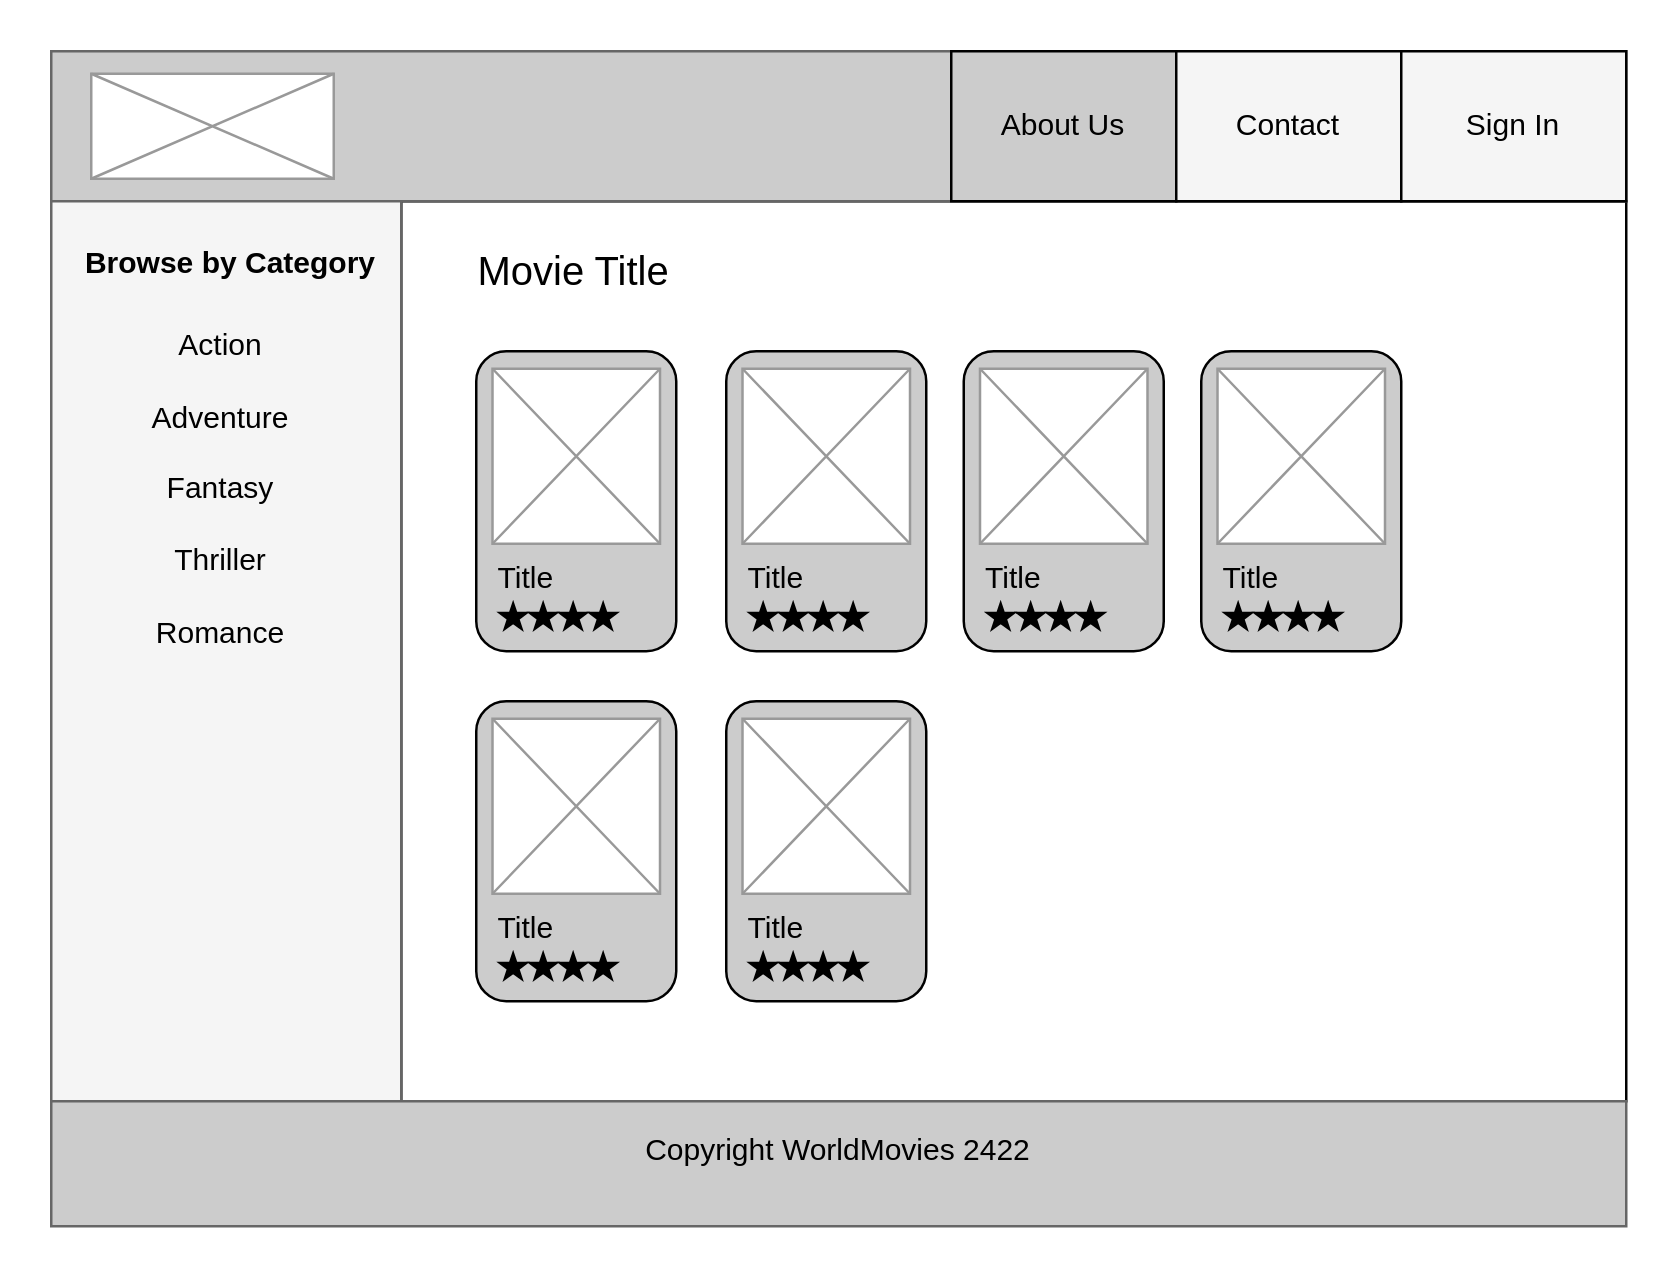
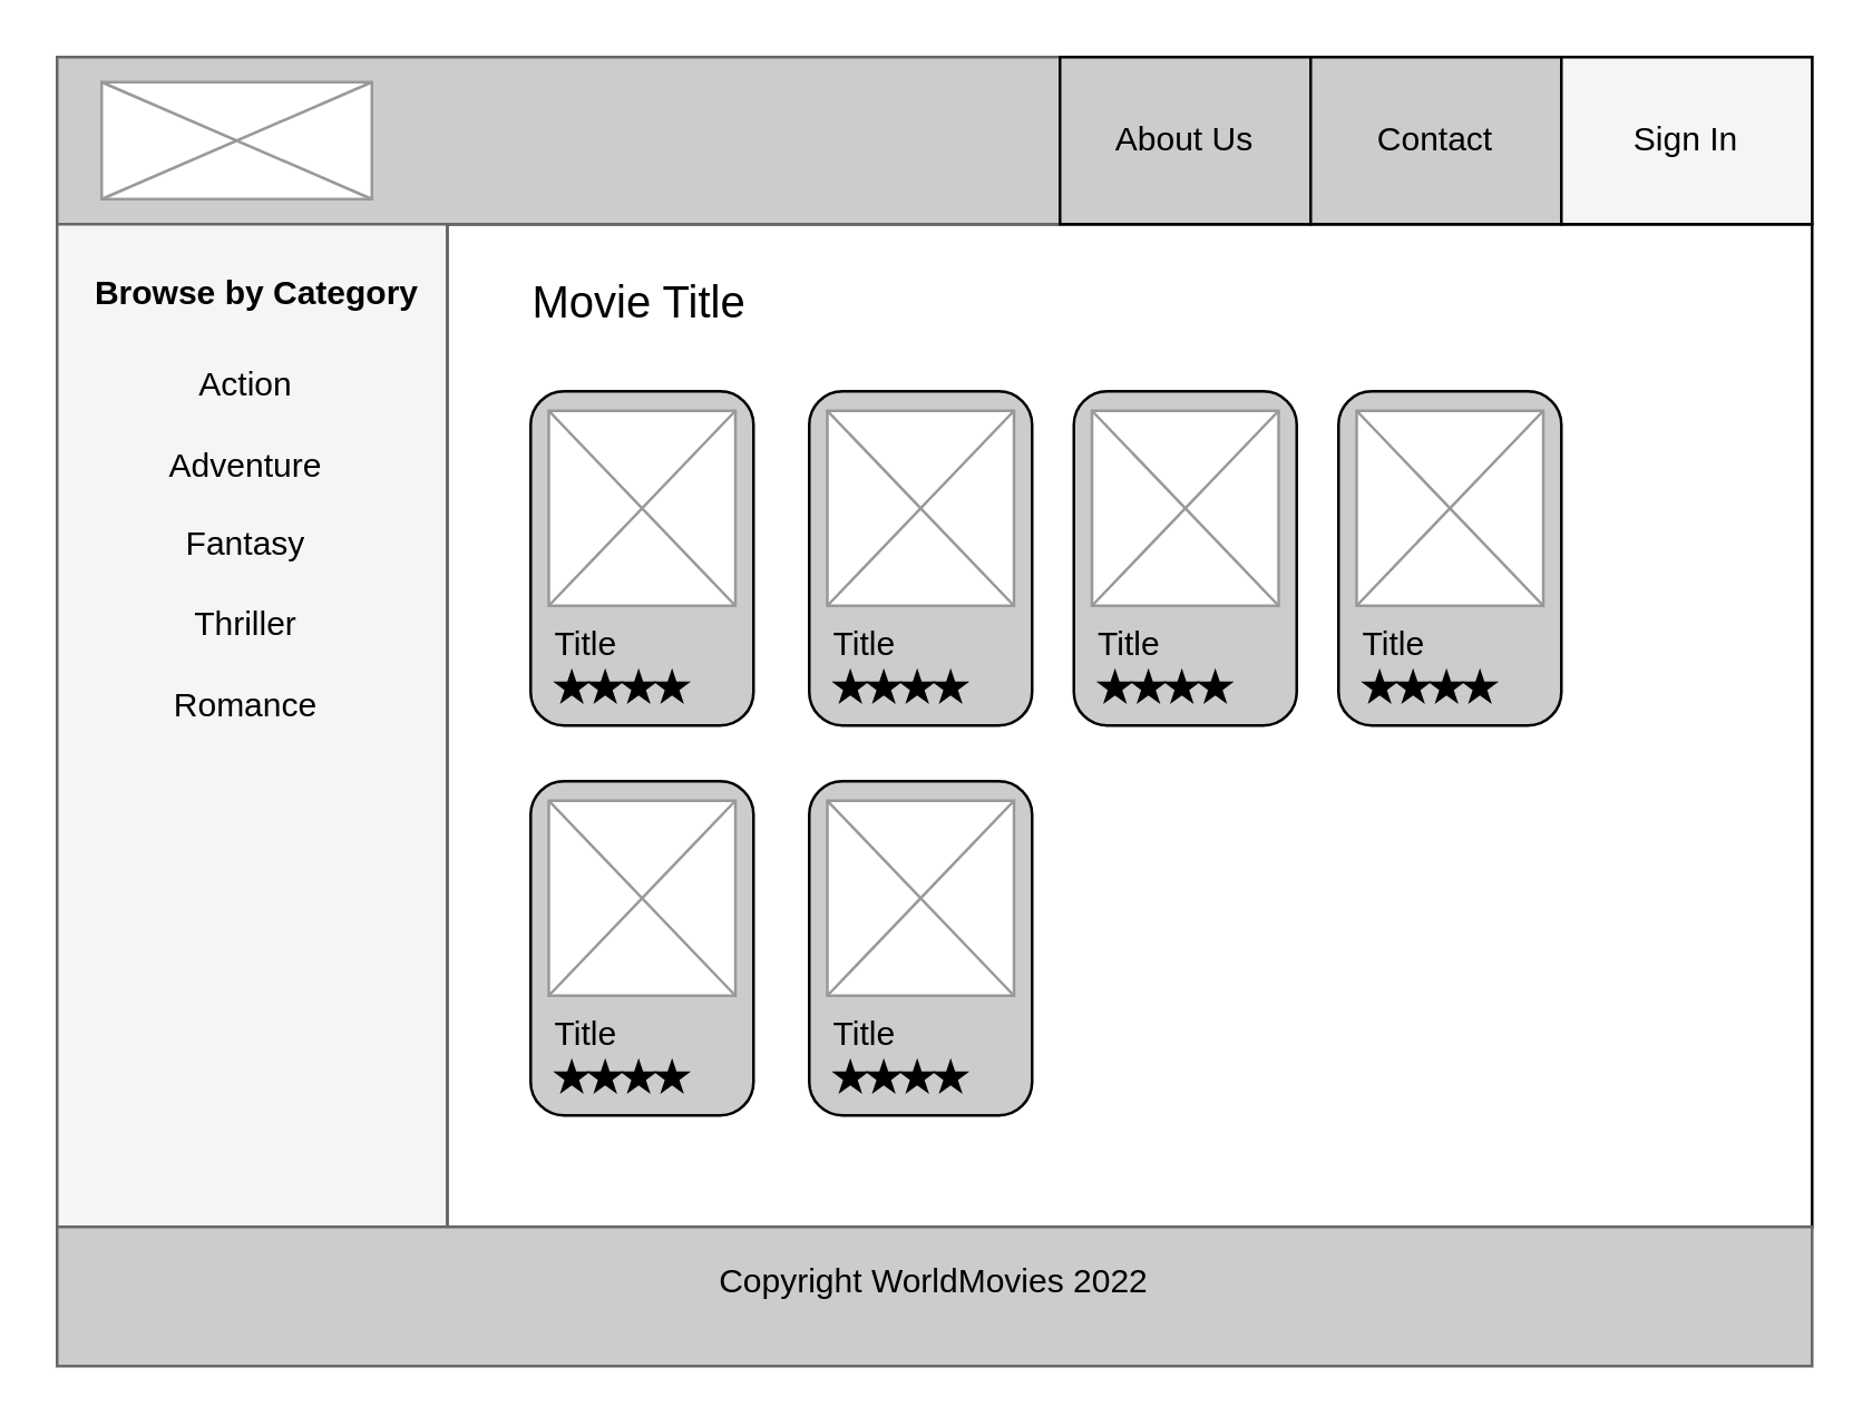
  <mxCell id="0" />
  <mxCell id="1" parent="0" />
  <mxCell id="2" value="" style="rounded=0;whiteSpace=wrap;html=1;movable=1;resizable=1;rotatable=1;deletable=1;editable=1;connectable=1;" parent="1" vertex="1"><mxGeometry x="160" y="80" width="490" height="360" as="geometry" /></mxCell>
  <mxCell id="3" value="" style="rounded=0;whiteSpace=wrap;html=1;fillColor=#CCCCCC;fontColor=#333333;strokeColor=#666666;" parent="1" vertex="1"><mxGeometry x="20" y="20" width="630" height="60" as="geometry" /></mxCell>
  <mxCell id="4" value="" style="rounded=0;whiteSpace=wrap;html=1;fillColor=#f5f5f5;fontColor=#333333;strokeColor=#666666;" parent="1" vertex="1"><mxGeometry x="20" y="80" width="140" height="360" as="geometry" /></mxCell>
  <mxCell id="5" value="" style="rounded=0;whiteSpace=wrap;html=1;fillColor=#CCCCCC;fontColor=#333333;strokeColor=#666666;" parent="1" vertex="1"><mxGeometry x="20" y="440" width="630" height="50" as="geometry" /></mxCell>
  <mxCell id="6" value="Action&lt;br&gt;&lt;br&gt;Adventure&lt;br&gt;&lt;br&gt;Fantasy&lt;br&gt;&lt;br&gt;Thriller&lt;br&gt;&lt;br&gt;Romance" style="text;html=1;strokeColor=none;fillColor=none;align=center;verticalAlign=middle;whiteSpace=wrap;rounded=0;" parent="1" vertex="1"><mxGeometry x="58" y="130" width="60" height="130" as="geometry" /></mxCell>
  <mxCell id="7" value="Browse by Category" style="text;html=1;strokeColor=none;fillColor=none;align=center;verticalAlign=middle;whiteSpace=wrap;rounded=0;fontStyle=1" parent="1" vertex="1"><mxGeometry x="24" y="90" width="136" height="30" as="geometry" /></mxCell>
  <mxCell id="8" value="" style="verticalLabelPosition=bottom;shadow=0;dashed=0;align=center;html=1;verticalAlign=top;strokeWidth=1;shape=mxgraph.mockup.graphics.simpleIcon;strokeColor=#999999;" parent="1" vertex="1"><mxGeometry x="36" y="29" width="97" height="42" as="geometry" /></mxCell>
  <mxCell id="9" value="About Us" style="rounded=0;whiteSpace=wrap;html=1;fillColor=#CCCCCC;" parent="1" vertex="1"><mxGeometry x="380" y="20" width="90" height="60" as="geometry" /></mxCell>
- <mxCell id="10" value="Contact" style="rounded=0;whiteSpace=wrap;html=1;fillColor=#f5f5f5;" parent="1" vertex="1"><mxGeometry x="470" y="20" width="90" height="60" as="geometry" /></mxCell>
+ <mxCell id="10" value="Contact" style="rounded=0;whiteSpace=wrap;html=1;fillColor=#CCCCCC;" parent="1" vertex="1"><mxGeometry x="470" y="20" width="90" height="60" as="geometry" /></mxCell>
  <mxCell id="11" value="Sign In" style="rounded=0;whiteSpace=wrap;html=1;fillColor=#f5f5f5;" parent="1" vertex="1"><mxGeometry x="560" y="20" width="90" height="60" as="geometry" /></mxCell>
- <mxCell id="12" value="Copyright WorldMovies 2422" style="text;html=1;strokeColor=none;fillColor=none;align=center;verticalAlign=middle;whiteSpace=wrap;rounded=0;" parent="1" vertex="1"><mxGeometry x="235" y="445" width="200" height="30" as="geometry" /></mxCell>
+ <mxCell id="12" value="Copyright WorldMovies 2022" style="text;html=1;strokeColor=none;fillColor=none;align=center;verticalAlign=middle;whiteSpace=wrap;rounded=0;" parent="1" vertex="1"><mxGeometry x="235" y="445" width="200" height="30" as="geometry" /></mxCell>
  <mxCell id="13" value="" style="rounded=1;whiteSpace=wrap;html=1;fillColor=#CCCCCC;" parent="1" vertex="1"><mxGeometry x="190" y="140" width="80" height="120" as="geometry" /></mxCell>
  <mxCell id="14" value="Movie Title" style="text;html=1;strokeColor=none;fillColor=none;align=left;verticalAlign=middle;whiteSpace=wrap;rounded=0;fontStyle=0;fontSize=16;" parent="1" vertex="1"><mxGeometry x="189" y="93" width="137" height="30" as="geometry" /></mxCell>
  <mxCell id="15" value="" style="verticalLabelPosition=bottom;shadow=0;dashed=0;align=center;html=1;verticalAlign=top;strokeWidth=1;shape=mxgraph.mockup.graphics.simpleIcon;strokeColor=#999999;" parent="1" vertex="1"><mxGeometry x="196.5" y="147" width="67" height="70" as="geometry" /></mxCell>
  <mxCell id="16" value="Title" style="text;html=1;strokeColor=none;fillColor=none;align=left;verticalAlign=middle;whiteSpace=wrap;rounded=0;fontSize=12;" parent="1" vertex="1"><mxGeometry x="197" y="221" width="60" height="20" as="geometry" /></mxCell>
  <mxCell id="17" value="" style="verticalLabelPosition=bottom;verticalAlign=top;html=1;shape=mxgraph.basic.star;fontSize=12;fillColor=#000000;" parent="1" vertex="1"><mxGeometry x="199.5" y="241" width="10.53" height="10" as="geometry" /></mxCell>
  <mxCell id="18" value="" style="verticalLabelPosition=bottom;verticalAlign=top;html=1;shape=mxgraph.basic.star;fontSize=12;fillColor=#000000;" parent="1" vertex="1"><mxGeometry x="211.5" y="241" width="10.53" height="10" as="geometry" /></mxCell>
  <mxCell id="19" value="" style="verticalLabelPosition=bottom;verticalAlign=top;html=1;shape=mxgraph.basic.star;fontSize=12;fillColor=#000000;" parent="1" vertex="1"><mxGeometry x="223.5" y="241" width="10.53" height="10" as="geometry" /></mxCell>
  <mxCell id="20" value="" style="verticalLabelPosition=bottom;verticalAlign=top;html=1;shape=mxgraph.basic.star;fontSize=12;fillColor=#000000;" parent="1" vertex="1"><mxGeometry x="235.5" y="241" width="10.53" height="10" as="geometry" /></mxCell>
  <mxCell id="21" value="" style="rounded=1;whiteSpace=wrap;html=1;fillColor=#CCCCCC;" parent="1" vertex="1"><mxGeometry x="290" y="140" width="80" height="120" as="geometry" /></mxCell>
  <mxCell id="22" value="" style="verticalLabelPosition=bottom;shadow=0;dashed=0;align=center;html=1;verticalAlign=top;strokeWidth=1;shape=mxgraph.mockup.graphics.simpleIcon;strokeColor=#999999;" parent="1" vertex="1"><mxGeometry x="296.5" y="147" width="67" height="70" as="geometry" /></mxCell>
  <mxCell id="23" value="Title" style="text;html=1;strokeColor=none;fillColor=none;align=left;verticalAlign=middle;whiteSpace=wrap;rounded=0;fontSize=12;" parent="1" vertex="1"><mxGeometry x="297" y="221" width="60" height="20" as="geometry" /></mxCell>
  <mxCell id="24" value="" style="verticalLabelPosition=bottom;verticalAlign=top;html=1;shape=mxgraph.basic.star;fontSize=12;fillColor=#000000;" parent="1" vertex="1"><mxGeometry x="299.5" y="241" width="10.53" height="10" as="geometry" /></mxCell>
  <mxCell id="25" value="" style="verticalLabelPosition=bottom;verticalAlign=top;html=1;shape=mxgraph.basic.star;fontSize=12;fillColor=#000000;" parent="1" vertex="1"><mxGeometry x="311.5" y="241" width="10.53" height="10" as="geometry" /></mxCell>
  <mxCell id="26" value="" style="verticalLabelPosition=bottom;verticalAlign=top;html=1;shape=mxgraph.basic.star;fontSize=12;fillColor=#000000;" parent="1" vertex="1"><mxGeometry x="323.5" y="241" width="10.53" height="10" as="geometry" /></mxCell>
  <mxCell id="27" value="" style="verticalLabelPosition=bottom;verticalAlign=top;html=1;shape=mxgraph.basic.star;fontSize=12;fillColor=#000000;" parent="1" vertex="1"><mxGeometry x="335.5" y="241" width="10.53" height="10" as="geometry" /></mxCell>
  <mxCell id="28" value="" style="rounded=1;whiteSpace=wrap;html=1;fillColor=#CCCCCC;" parent="1" vertex="1"><mxGeometry x="385" y="140" width="80" height="120" as="geometry" /></mxCell>
  <mxCell id="29" value="" style="verticalLabelPosition=bottom;shadow=0;dashed=0;align=center;html=1;verticalAlign=top;strokeWidth=1;shape=mxgraph.mockup.graphics.simpleIcon;strokeColor=#999999;" parent="1" vertex="1"><mxGeometry x="391.5" y="147" width="67" height="70" as="geometry" /></mxCell>
  <mxCell id="30" value="Title" style="text;html=1;strokeColor=none;fillColor=none;align=left;verticalAlign=middle;whiteSpace=wrap;rounded=0;fontSize=12;" parent="1" vertex="1"><mxGeometry x="392" y="221" width="60" height="20" as="geometry" /></mxCell>
  <mxCell id="31" value="" style="verticalLabelPosition=bottom;verticalAlign=top;html=1;shape=mxgraph.basic.star;fontSize=12;fillColor=#000000;" parent="1" vertex="1"><mxGeometry x="394.5" y="241" width="10.53" height="10" as="geometry" /></mxCell>
  <mxCell id="32" value="" style="verticalLabelPosition=bottom;verticalAlign=top;html=1;shape=mxgraph.basic.star;fontSize=12;fillColor=#000000;" parent="1" vertex="1"><mxGeometry x="406.5" y="241" width="10.53" height="10" as="geometry" /></mxCell>
  <mxCell id="33" value="" style="verticalLabelPosition=bottom;verticalAlign=top;html=1;shape=mxgraph.basic.star;fontSize=12;fillColor=#000000;" parent="1" vertex="1"><mxGeometry x="418.5" y="241" width="10.53" height="10" as="geometry" /></mxCell>
  <mxCell id="34" value="" style="verticalLabelPosition=bottom;verticalAlign=top;html=1;shape=mxgraph.basic.star;fontSize=12;fillColor=#000000;" parent="1" vertex="1"><mxGeometry x="430.5" y="241" width="10.53" height="10" as="geometry" /></mxCell>
  <mxCell id="35" value="" style="rounded=1;whiteSpace=wrap;html=1;fillColor=#CCCCCC;" parent="1" vertex="1"><mxGeometry x="480" y="140" width="80" height="120" as="geometry" /></mxCell>
  <mxCell id="36" value="" style="verticalLabelPosition=bottom;shadow=0;dashed=0;align=center;html=1;verticalAlign=top;strokeWidth=1;shape=mxgraph.mockup.graphics.simpleIcon;strokeColor=#999999;" parent="1" vertex="1"><mxGeometry x="486.5" y="147" width="67" height="70" as="geometry" /></mxCell>
  <mxCell id="37" value="Title" style="text;html=1;strokeColor=none;fillColor=none;align=left;verticalAlign=middle;whiteSpace=wrap;rounded=0;fontSize=12;" parent="1" vertex="1"><mxGeometry x="487" y="221" width="60" height="20" as="geometry" /></mxCell>
  <mxCell id="38" value="" style="verticalLabelPosition=bottom;verticalAlign=top;html=1;shape=mxgraph.basic.star;fontSize=12;fillColor=#000000;" parent="1" vertex="1"><mxGeometry x="489.5" y="241" width="10.53" height="10" as="geometry" /></mxCell>
  <mxCell id="39" value="" style="verticalLabelPosition=bottom;verticalAlign=top;html=1;shape=mxgraph.basic.star;fontSize=12;fillColor=#000000;" parent="1" vertex="1"><mxGeometry x="501.5" y="241" width="10.53" height="10" as="geometry" /></mxCell>
  <mxCell id="40" value="" style="verticalLabelPosition=bottom;verticalAlign=top;html=1;shape=mxgraph.basic.star;fontSize=12;fillColor=#000000;" parent="1" vertex="1"><mxGeometry x="513.5" y="241" width="10.53" height="10" as="geometry" /></mxCell>
  <mxCell id="41" value="" style="verticalLabelPosition=bottom;verticalAlign=top;html=1;shape=mxgraph.basic.star;fontSize=12;fillColor=#000000;" parent="1" vertex="1"><mxGeometry x="525.5" y="241" width="10.53" height="10" as="geometry" /></mxCell>
  <mxCell id="42" value="" style="rounded=1;whiteSpace=wrap;html=1;fillColor=#CCCCCC;" parent="1" vertex="1"><mxGeometry x="190" y="280" width="80" height="120" as="geometry" /></mxCell>
  <mxCell id="43" value="" style="verticalLabelPosition=bottom;shadow=0;dashed=0;align=center;html=1;verticalAlign=top;strokeWidth=1;shape=mxgraph.mockup.graphics.simpleIcon;strokeColor=#999999;" parent="1" vertex="1"><mxGeometry x="196.5" y="287" width="67" height="70" as="geometry" /></mxCell>
  <mxCell id="44" value="Title" style="text;html=1;strokeColor=none;fillColor=none;align=left;verticalAlign=middle;whiteSpace=wrap;rounded=0;fontSize=12;" parent="1" vertex="1"><mxGeometry x="197" y="361" width="60" height="20" as="geometry" /></mxCell>
  <mxCell id="45" value="" style="verticalLabelPosition=bottom;verticalAlign=top;html=1;shape=mxgraph.basic.star;fontSize=12;fillColor=#000000;" parent="1" vertex="1"><mxGeometry x="199.5" y="381" width="10.53" height="10" as="geometry" /></mxCell>
  <mxCell id="46" value="" style="verticalLabelPosition=bottom;verticalAlign=top;html=1;shape=mxgraph.basic.star;fontSize=12;fillColor=#000000;" parent="1" vertex="1"><mxGeometry x="211.5" y="381" width="10.53" height="10" as="geometry" /></mxCell>
  <mxCell id="47" value="" style="verticalLabelPosition=bottom;verticalAlign=top;html=1;shape=mxgraph.basic.star;fontSize=12;fillColor=#000000;" parent="1" vertex="1"><mxGeometry x="223.5" y="381" width="10.53" height="10" as="geometry" /></mxCell>
  <mxCell id="48" value="" style="verticalLabelPosition=bottom;verticalAlign=top;html=1;shape=mxgraph.basic.star;fontSize=12;fillColor=#000000;" parent="1" vertex="1"><mxGeometry x="235.5" y="381" width="10.53" height="10" as="geometry" /></mxCell>
  <mxCell id="49" value="" style="rounded=1;whiteSpace=wrap;html=1;fillColor=#CCCCCC;" parent="1" vertex="1"><mxGeometry x="290" y="280" width="80" height="120" as="geometry" /></mxCell>
  <mxCell id="50" value="" style="verticalLabelPosition=bottom;shadow=0;dashed=0;align=center;html=1;verticalAlign=top;strokeWidth=1;shape=mxgraph.mockup.graphics.simpleIcon;strokeColor=#999999;" parent="1" vertex="1"><mxGeometry x="296.5" y="287" width="67" height="70" as="geometry" /></mxCell>
  <mxCell id="51" value="Title" style="text;html=1;strokeColor=none;fillColor=none;align=left;verticalAlign=middle;whiteSpace=wrap;rounded=0;fontSize=12;" parent="1" vertex="1"><mxGeometry x="297" y="361" width="60" height="20" as="geometry" /></mxCell>
  <mxCell id="52" value="" style="verticalLabelPosition=bottom;verticalAlign=top;html=1;shape=mxgraph.basic.star;fontSize=12;fillColor=#000000;" parent="1" vertex="1"><mxGeometry x="299.5" y="381" width="10.53" height="10" as="geometry" /></mxCell>
  <mxCell id="53" value="" style="verticalLabelPosition=bottom;verticalAlign=top;html=1;shape=mxgraph.basic.star;fontSize=12;fillColor=#000000;" parent="1" vertex="1"><mxGeometry x="311.5" y="381" width="10.53" height="10" as="geometry" /></mxCell>
  <mxCell id="54" value="" style="verticalLabelPosition=bottom;verticalAlign=top;html=1;shape=mxgraph.basic.star;fontSize=12;fillColor=#000000;" parent="1" vertex="1"><mxGeometry x="323.5" y="381" width="10.53" height="10" as="geometry" /></mxCell>
  <mxCell id="55" value="" style="verticalLabelPosition=bottom;verticalAlign=top;html=1;shape=mxgraph.basic.star;fontSize=12;fillColor=#000000;" parent="1" vertex="1"><mxGeometry x="335.5" y="381" width="10.53" height="10" as="geometry" /></mxCell>
